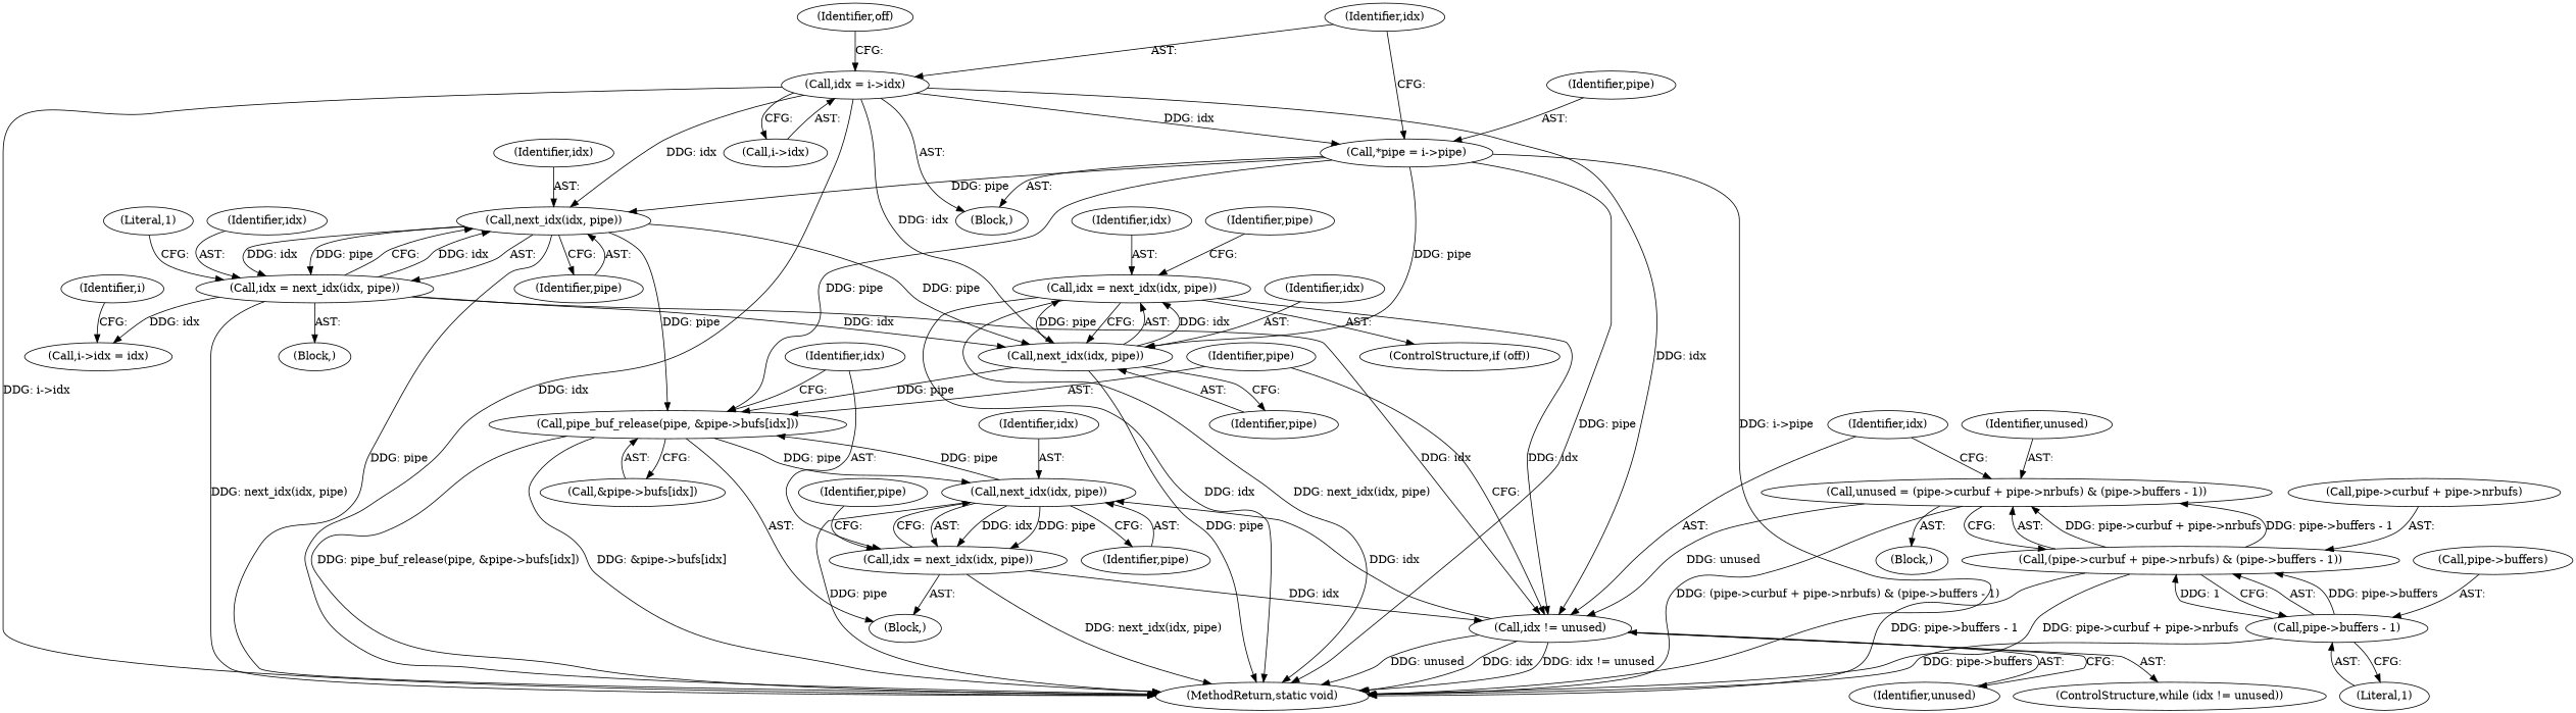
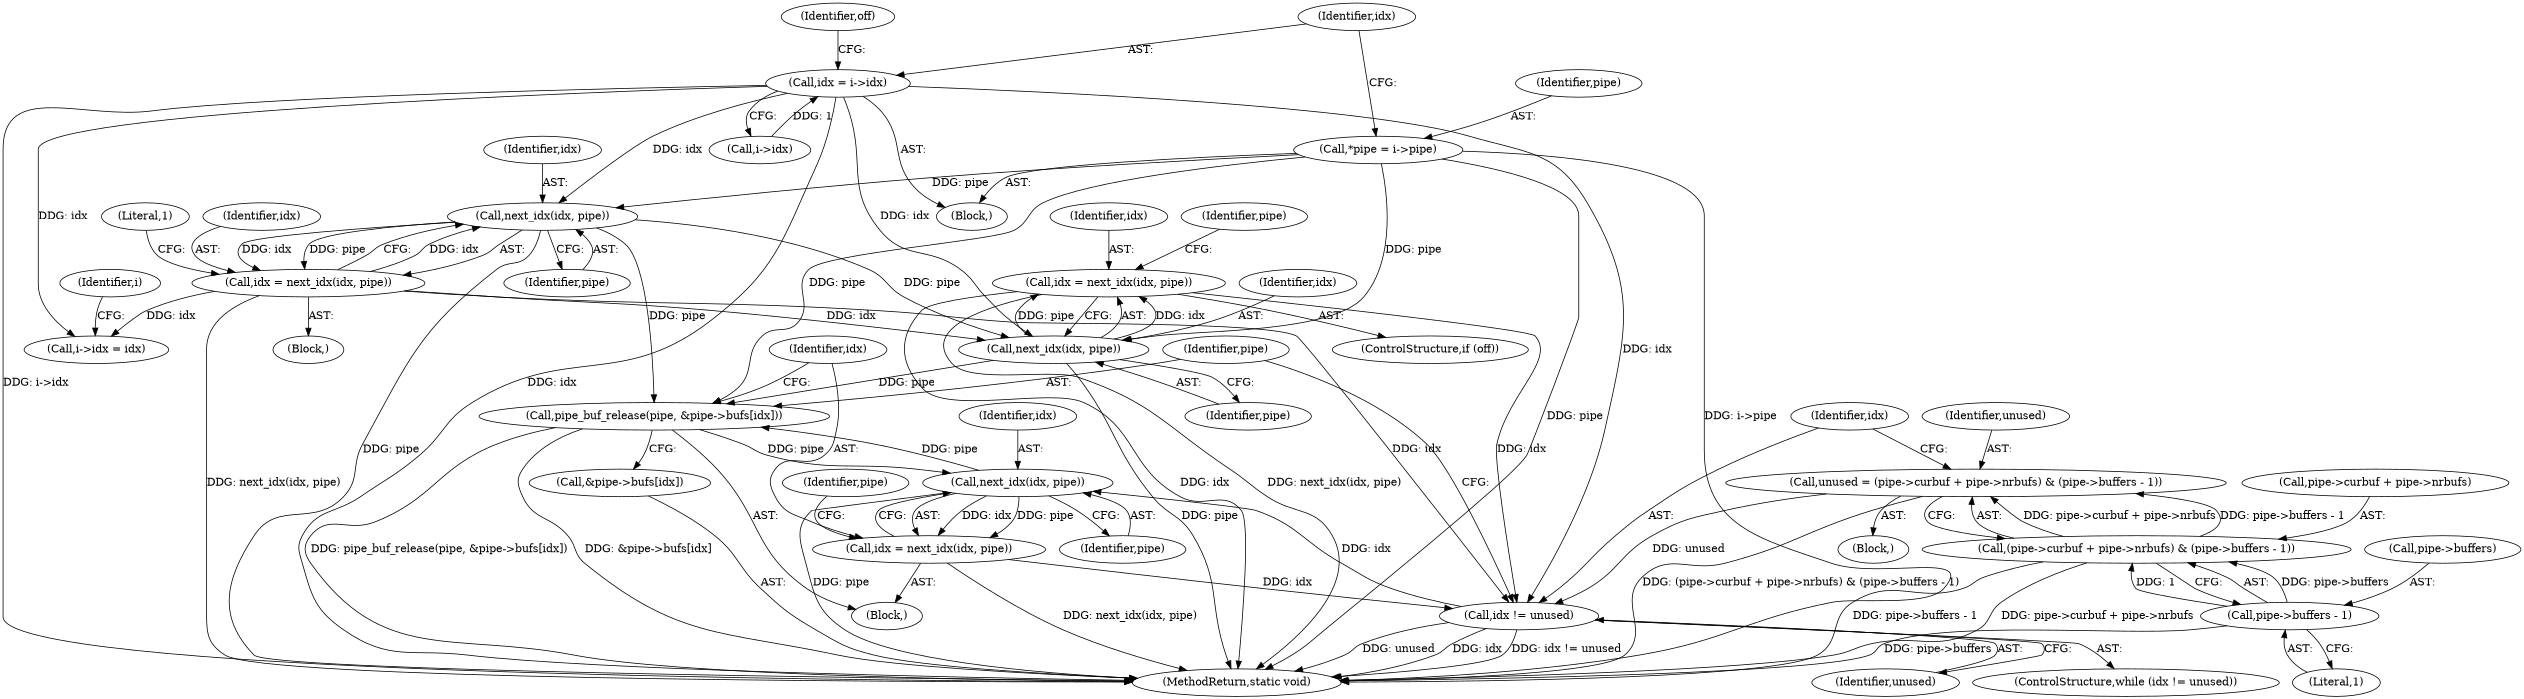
  digraph {
    n1 [label="(Call,pipe_buf_release(pipe, &pipe->bufs[idx]))"]
    n2 [label="(Call,next_idx(idx, pipe))"]
    n3 [label="(Call,&pipe->bufs[idx])"]
    n4 [label="(Block,)"]
    n5 [label="(MethodReturn,static void)"]
    n6 [label="(Call,idx = next_idx(idx, pipe))"]
    n7 [label="(Identifier,pipe)"]
    n8 [label="(Call,idx != unused)"]
    n9 [label="(ControlStructure,while (idx != unused))"]
    n10 [label="(Identifier,unused)"]
    n11 [label="(Call,idx = next_idx(idx, pipe))"]
    n12 [label="(Call,next_idx(idx, pipe))"]
    n13 [label="(ControlStructure,if (off))"]
    n14 [label="(Identifier,pipe)"]
    n15 [label="(Call,idx = i->idx)"]
    n16 [label="(Call,next_idx(idx, pipe))"]
    n17 [label="(Block,)"]
    n18 [label="(Call,i->idx)"]
    n19 [label="(Call,i->idx = idx)"]
    n20 [label="(Call,idx = next_idx(idx, pipe))"]
    n21 [label="(Identifier,pipe)"]
    n22 [label="(Block,)"]
    n23 [label="(Call,*pipe = i->pipe)"]
    n24 [label="(Call,unused = (pipe->curbuf + pipe->nrbufs) & (pipe->buffers - 1))"]
    n25 [label="(Call,(pipe->curbuf + pipe->nrbufs) & (pipe->buffers - 1))"]
    n26 [label="(Block,)"]
    n27 [label="(Call,pipe->buffers - 1)"]
    n28 [label="(Literal,1)"]
    n29 [label="(Identifier,off)"]
    n30 [label="(Identifier,idx)"]
    n31 [label="(Identifier,idx)"]
    n32 [label="(Call,pipe->buffers)"]
    n33 [label="(Literal,1)"]
    n34 [label="(Identifier,idx)"]
    n35 [label="(Call,pipe->curbuf + pipe->nrbufs)"]
    n36 [label="(Identifier,idx)"]
    n37 [label="(Identifier,idx)"]
    n38 [label="(Identifier,unused)"]
    n39 [label="(Identifier,pipe)"]
    n40 [label="(Identifier,idx)"]
    n41 [label="(Identifier,idx)"]
    n42 [label="(Identifier,idx)"]
    n43 [label="(Identifier,pipe)"]
    n44 [label="(Identifier,pipe)"]
    n45 [label="(Identifier,pipe)"]
    n46 [label="(Identifier,i)"]
    n1 -> n2 [label="DDG: pipe"]
    n1 -> n3 [label="CFG: "]
    n1 -> n4 [label="AST: "]
    n1 -> n5 [label="DDG: pipe_buf_release(pipe, &pipe->bufs[idx])"]
    n1 -> n5 [label="DDG: &pipe->bufs[idx]"]
    n2 -> n1 [label="DDG: pipe"]
    n2 -> n5 [label="DDG: pipe"]
    n2 -> n6 [label="AST: "]
    n2 -> n6 [label="DDG: idx"]
    n2 -> n6 [label="DDG: pipe"]
    n2 -> n7 [label="CFG: "]
-   n3 -> n1 [label="AST: "]
+   n3 -> n5 [label="AST: "]
    n6 -> n2 [label="CFG: "]
    n6 -> n4 [label="AST: "]
    n6 -> n5 [label="DDG: next_idx(idx, pipe)"]
    n6 -> n8 [label="DDG: idx"]
    n7 -> n2 [label="AST: "]
    n8 -> n2 [label="DDG: idx"]
    n8 -> n5 [label="DDG: unused"]
    n8 -> n5 [label="DDG: idx"]
    n8 -> n5 [label="DDG: idx != unused"]
    n8 -> n9 [label="AST: "]
    n8 -> n10 [label="CFG: "]
    n10 -> n8 [label="AST: "]
    n11 -> n5 [label="DDG: idx"]
    n11 -> n5 [label="DDG: next_idx(idx, pipe)"]
    n11 -> n8 [label="DDG: idx"]
    n11 -> n12 [label="CFG: "]
    n11 -> n13 [label="AST: "]
    n12 -> n1 [label="DDG: pipe"]
    n12 -> n5 [label="DDG: pipe"]
    n12 -> n11 [label="AST: "]
    n12 -> n11 [label="DDG: idx"]
    n12 -> n11 [label="DDG: pipe"]
    n12 -> n14 [label="CFG: "]
    n14 -> n12 [label="AST: "]
    n15 -> n5 [label="DDG: idx"]
    n15 -> n5 [label="DDG: i->idx"]
    n15 -> n8 [label="DDG: idx"]
    n15 -> n12 [label="DDG: idx"]
    n15 -> n16 [label="DDG: idx"]
    n15 -> n17 [label="AST: "]
    n15 -> n18 [label="CFG: "]
-   n15 -> n23 [label="DDG: idx"]
+   n15 -> n19 [label="DDG: idx"]
    n16 -> n1 [label="DDG: pipe"]
    n16 -> n5 [label="DDG: pipe"]
    n16 -> n12 [label="DDG: pipe"]
    n16 -> n20 [label="AST: "]
    n16 -> n20 [label="DDG: idx"]
    n16 -> n20 [label="DDG: pipe"]
    n16 -> n21 [label="CFG: "]
-   n18 -> n15 [label="AST: "]
+   n18 -> n15 [label="DDG: 1"]
    n20 -> n5 [label="DDG: next_idx(idx, pipe)"]
    n20 -> n8 [label="DDG: idx"]
    n20 -> n12 [label="DDG: idx"]
    n20 -> n16 [label="CFG: "]
    n20 -> n16 [label="DDG: idx"]
    n20 -> n19 [label="DDG: idx"]
    n20 -> n22 [label="AST: "]
    n21 -> n16 [label="AST: "]
    n23 -> n1 [label="DDG: pipe"]
    n23 -> n5 [label="DDG: pipe"]
    n23 -> n5 [label="DDG: i->pipe"]
    n23 -> n12 [label="DDG: pipe"]
    n23 -> n16 [label="DDG: pipe"]
    n23 -> n17 [label="AST: "]
    n24 -> n5 [label="DDG: (pipe->curbuf + pipe->nrbufs) & (pipe->buffers - 1)"]
    n24 -> n8 [label="DDG: unused"]
    n24 -> n25 [label="CFG: "]
    n24 -> n26 [label="AST: "]
    n25 -> n5 [label="DDG: pipe->buffers - 1"]
    n25 -> n5 [label="DDG: pipe->curbuf + pipe->nrbufs"]
    n25 -> n24 [label="AST: "]
    n25 -> n24 [label="DDG: pipe->curbuf + pipe->nrbufs"]
    n25 -> n24 [label="DDG: pipe->buffers - 1"]
    n25 -> n27 [label="CFG: "]
    n27 -> n5 [label="DDG: pipe->buffers"]
    n27 -> n25 [label="AST: "]
    n27 -> n25 [label="DDG: pipe->buffers"]
    n27 -> n25 [label="DDG: 1"]
    n27 -> n28 [label="CFG: "]
    n28 -> n27 [label="AST: "]
    n29 -> n15 [label="CFG: "]
    n30 -> n8 [label="AST: "]
    n30 -> n24 [label="CFG: "]
    n31 -> n12 [label="AST: "]
    n32 -> n27 [label="AST: "]
    n33 -> n20 [label="CFG: "]
    n34 -> n16 [label="AST: "]
    n35 -> n25 [label="AST: "]
    n36 -> n15 [label="AST: "]
    n36 -> n23 [label="CFG: "]
    n37 -> n1 [label="CFG: "]
    n37 -> n6 [label="AST: "]
    n38 -> n24 [label="AST: "]
    n39 -> n11 [label="CFG: "]
    n40 -> n11 [label="AST: "]
    n41 -> n20 [label="AST: "]
    n42 -> n2 [label="AST: "]
    n43 -> n23 [label="AST: "]
    n44 -> n6 [label="CFG: "]
    n45 -> n1 [label="AST: "]
    n45 -> n8 [label="CFG: "]
    n46 -> n19 [label="CFG: "]
  }
